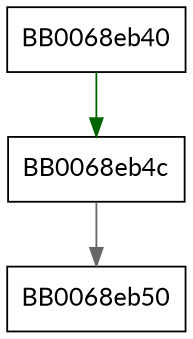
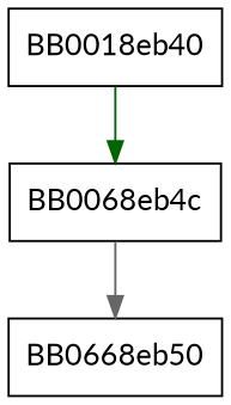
  digraph {
    fontname=Lato
    splines=ortho
    node [fontname=Lato shape=box]
    edge [fontname=Lato]
-   BB0068eb40
+   BB0068eb40 [label=BB0018eb40]
    BB0068eb4c
-   BB0068eb50
+   BB0068eb50 [label=BB0668eb50]
    BB0068eb40 -> BB0068eb4c [color=darkgreen]
    BB0068eb4c -> BB0068eb50 [color=gray40]
  }
